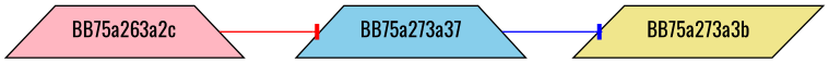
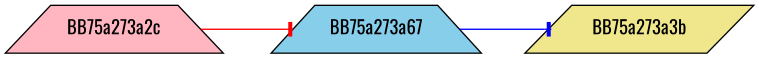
  digraph {
    fontname=Oswald
    rankdir=LR
    splines=ortho
    node [fontname=Oswald shape=trapezium style=filled]
    edge [arrowhead=tee fontname=Oswald]
-   BB75a273a2c [fillcolor=lightpink label=BB75a263a2c]
-   BB75a273a37 [fillcolor=skyblue]
+   BB75a273a2c [fillcolor=lightpink]
+   BB75a273a37 [fillcolor=skyblue label=BB75a273a67]
    BB75a273a3b [fillcolor=khaki shape=parallelogram]
    BB75a273a2c -> BB75a273a37 [color=red]
    BB75a273a37 -> BB75a273a3b [color=blue]
  }
